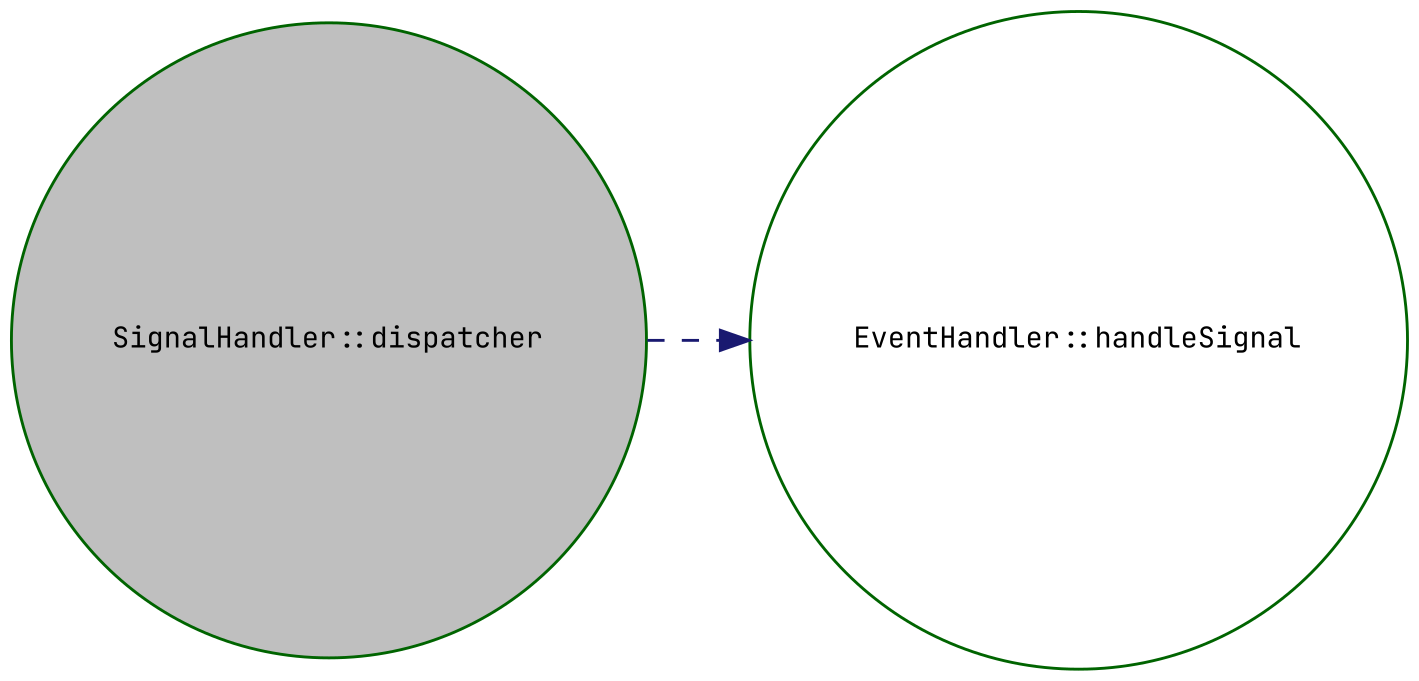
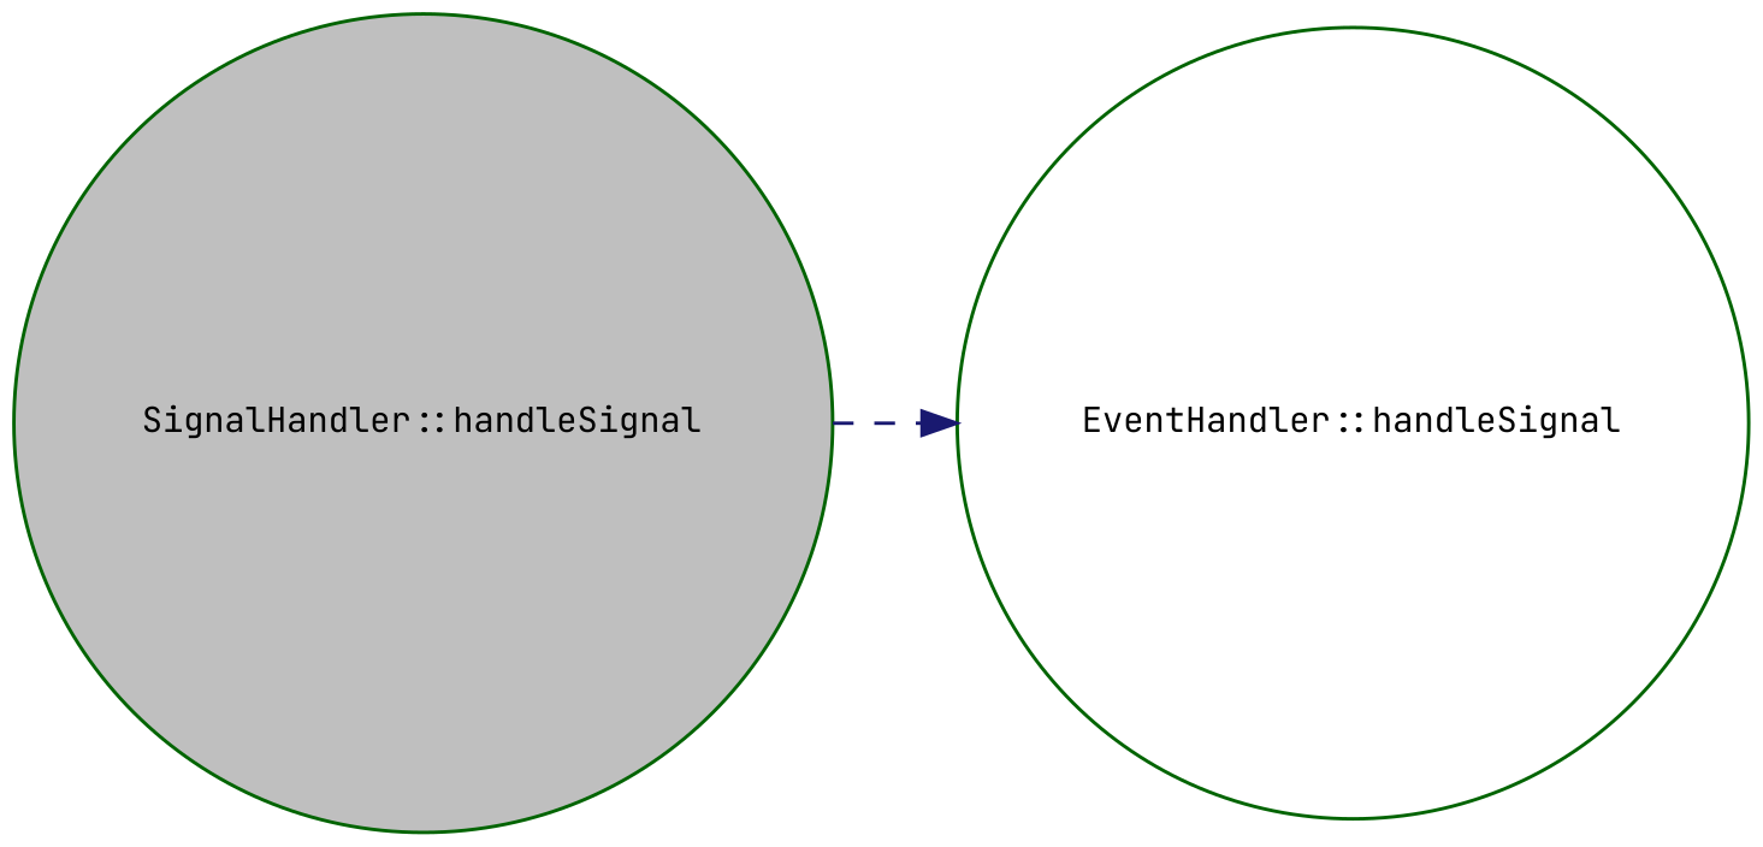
  digraph {
    rankdir=LR
    fontname="JetBrains Mono"
    node [color=darkgreen fontname="JetBrains Mono" fontsize=10 shape=circle style=filled]
-   n1 [fillcolor=grey75 fontcolor=black height=0.2 label="SignalHandler::dispatcher" width=0.4]
+   n1 [fillcolor=grey75 fontcolor=black height=0.2 label="SignalHandler::handleSignal" width=0.4]
    n2 [fillcolor=white height=0.2 label="EventHandler::handleSignal" width=0.4]
    n1 -> n2 [color=midnightblue fontname="JetBrains Mono" fontsize=10 labelfontname=Helvetica labelfontsize=10 style=dashed]
  }
